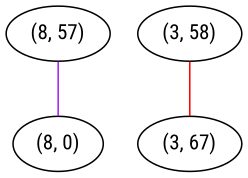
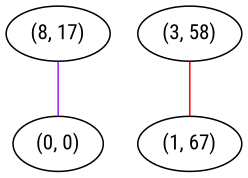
  graph {
    fontname="Roboto Condensed"
    node [fontname="Roboto Condensed"]
    edge [fontname="Roboto Condensed"]
-   "(8, 57)"
-   "(0, 0)" [label="(8, 0)"]
+   "(8, 57)" [label="(8, 17)"]
+   "(0, 0)"
    "(3, 58)"
-   "(3, 67)"
+   "(3, 67)" [label="(1, 67)"]
    "(8, 57)" -- "(0, 0)" [color=purple weight=4]
    "(3, 58)" -- "(3, 67)" [color=red weight=1]
  }
